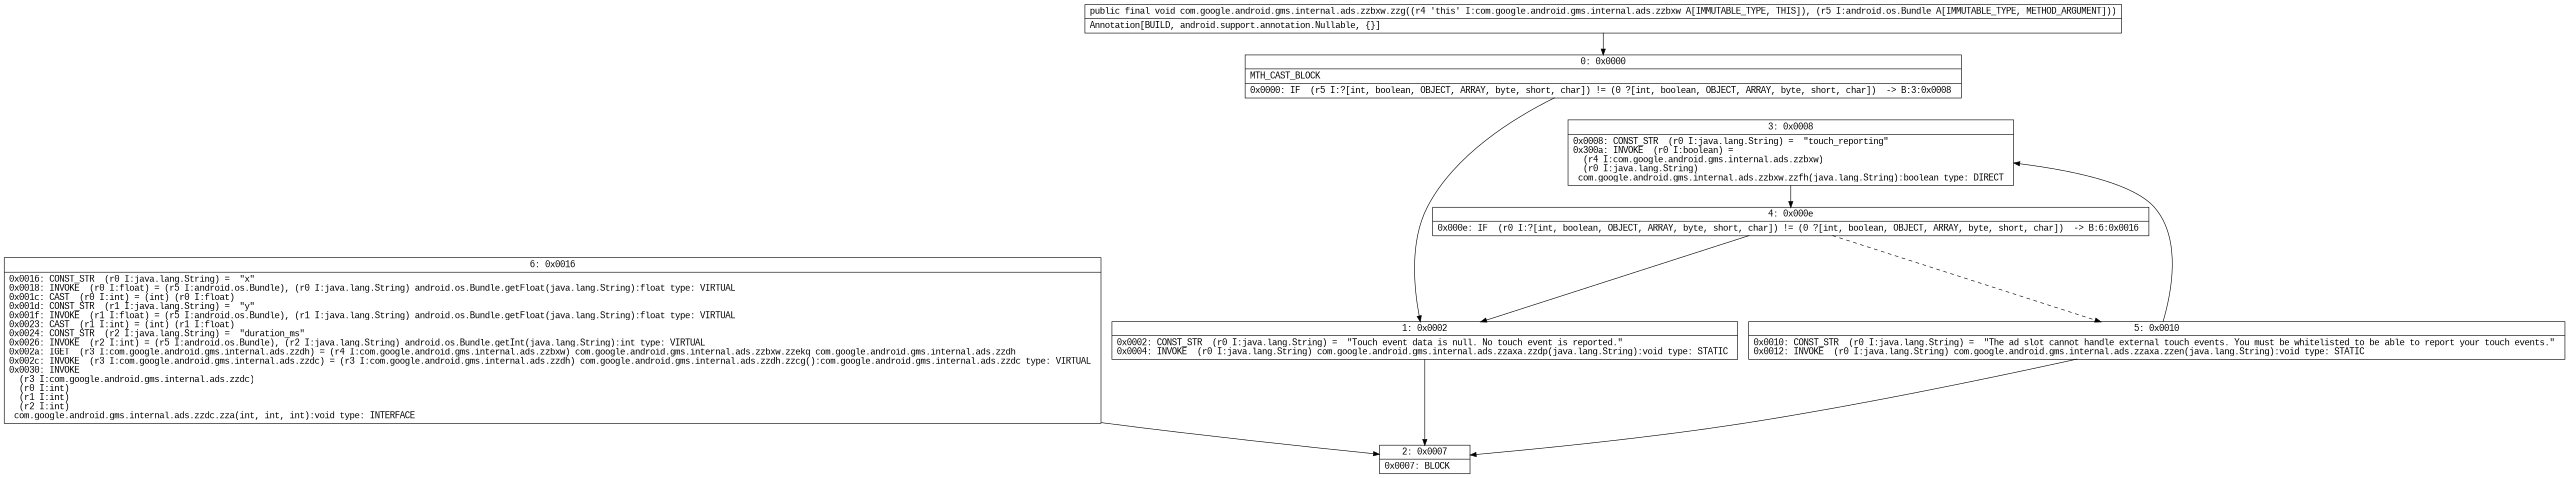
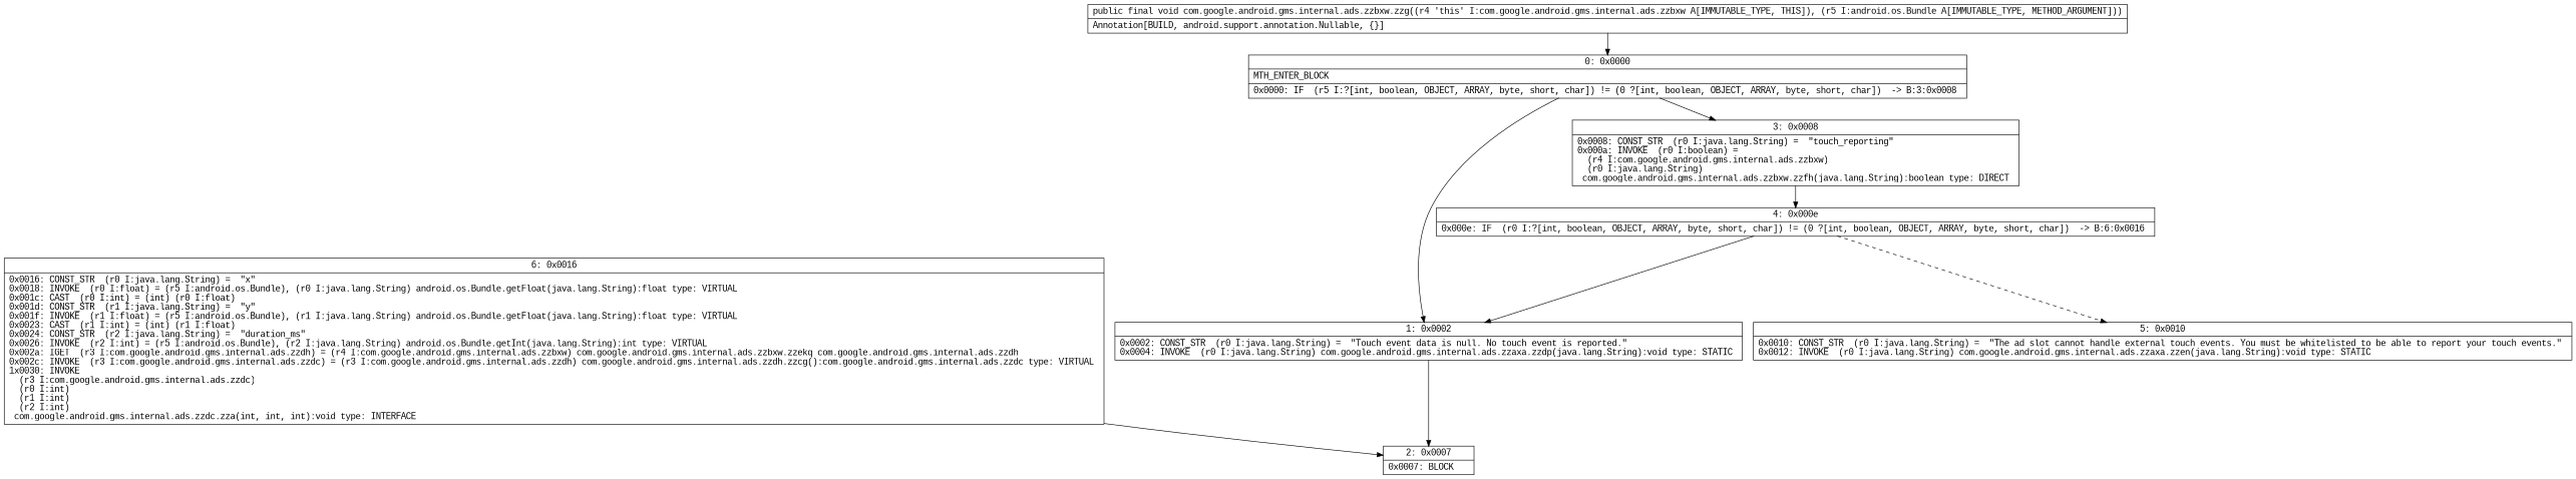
  digraph {
    fontname="Liberation Mono"
    node [fontname="Liberation Mono" shape=record]
    edge [fontname="Liberation Mono"]
-   n1 [label="{0\:\ 0x0000|MTH_CAST_BLOCK\l|0x0000: IF  (r5 I:?[int, boolean, OBJECT, ARRAY, byte, short, char]) != (0 ?[int, boolean, OBJECT, ARRAY, byte, short, char])  \-\> B:3:0x0008 \l}"]
+   n1 [label="{0\:\ 0x0000|MTH_ENTER_BLOCK\l|0x0000: IF  (r5 I:?[int, boolean, OBJECT, ARRAY, byte, short, char]) != (0 ?[int, boolean, OBJECT, ARRAY, byte, short, char])  \-\> B:3:0x0008 \l}"]
    n2 [label="{1\:\ 0x0002|0x0002: CONST_STR  (r0 I:java.lang.String) =  \"Touch event data is null. No touch event is reported.\" \l0x0004: INVOKE  (r0 I:java.lang.String) com.google.android.gms.internal.ads.zzaxa.zzdp(java.lang.String):void type: STATIC \l}"]
-   n3 [label="{3\:\ 0x0008|0x0008: CONST_STR  (r0 I:java.lang.String) =  \"touch_reporting\" \l0x300a: INVOKE  (r0 I:boolean) = \l  (r4 I:com.google.android.gms.internal.ads.zzbxw)\l  (r0 I:java.lang.String)\l com.google.android.gms.internal.ads.zzbxw.zzfh(java.lang.String):boolean type: DIRECT \l}"]
+   n3 [label="{3\:\ 0x0008|0x0008: CONST_STR  (r0 I:java.lang.String) =  \"touch_reporting\" \l0x000a: INVOKE  (r0 I:boolean) = \l  (r4 I:com.google.android.gms.internal.ads.zzbxw)\l  (r0 I:java.lang.String)\l com.google.android.gms.internal.ads.zzbxw.zzfh(java.lang.String):boolean type: DIRECT \l}"]
    n4 [label="{2\:\ 0x0007|0x0007: BLOCK   \l}"]
    n5 [label="{4\:\ 0x000e|0x000e: IF  (r0 I:?[int, boolean, OBJECT, ARRAY, byte, short, char]) != (0 ?[int, boolean, OBJECT, ARRAY, byte, short, char])  \-\> B:6:0x0016 \l}"]
    n6 [label="{5\:\ 0x0010|0x0010: CONST_STR  (r0 I:java.lang.String) =  \"The ad slot cannot handle external touch events. You must be whitelisted to be able to report your touch events.\" \l0x0012: INVOKE  (r0 I:java.lang.String) com.google.android.gms.internal.ads.zzaxa.zzen(java.lang.String):void type: STATIC \l}"]
-   n7 [label="{6\:\ 0x0016|0x0016: CONST_STR  (r0 I:java.lang.String) =  \"x\" \l0x0018: INVOKE  (r0 I:float) = (r5 I:android.os.Bundle), (r0 I:java.lang.String) android.os.Bundle.getFloat(java.lang.String):float type: VIRTUAL \l0x001c: CAST  (r0 I:int) = (int) (r0 I:float) \l0x001d: CONST_STR  (r1 I:java.lang.String) =  \"y\" \l0x001f: INVOKE  (r1 I:float) = (r5 I:android.os.Bundle), (r1 I:java.lang.String) android.os.Bundle.getFloat(java.lang.String):float type: VIRTUAL \l0x0023: CAST  (r1 I:int) = (int) (r1 I:float) \l0x0024: CONST_STR  (r2 I:java.lang.String) =  \"duration_ms\" \l0x0026: INVOKE  (r2 I:int) = (r5 I:android.os.Bundle), (r2 I:java.lang.String) android.os.Bundle.getInt(java.lang.String):int type: VIRTUAL \l0x002a: IGET  (r3 I:com.google.android.gms.internal.ads.zzdh) = (r4 I:com.google.android.gms.internal.ads.zzbxw) com.google.android.gms.internal.ads.zzbxw.zzekq com.google.android.gms.internal.ads.zzdh \l0x002c: INVOKE  (r3 I:com.google.android.gms.internal.ads.zzdc) = (r3 I:com.google.android.gms.internal.ads.zzdh) com.google.android.gms.internal.ads.zzdh.zzcg():com.google.android.gms.internal.ads.zzdc type: VIRTUAL \l0x0030: INVOKE  \l  (r3 I:com.google.android.gms.internal.ads.zzdc)\l  (r0 I:int)\l  (r1 I:int)\l  (r2 I:int)\l com.google.android.gms.internal.ads.zzdc.zza(int, int, int):void type: INTERFACE \l}"]
+   n7 [label="{6\:\ 0x0016|0x0016: CONST_STR  (r0 I:java.lang.String) =  \"x\" \l0x0018: INVOKE  (r0 I:float) = (r5 I:android.os.Bundle), (r0 I:java.lang.String) android.os.Bundle.getFloat(java.lang.String):float type: VIRTUAL \l0x001c: CAST  (r0 I:int) = (int) (r0 I:float) \l0x001d: CONST_STR  (r1 I:java.lang.String) =  \"y\" \l0x001f: INVOKE  (r1 I:float) = (r5 I:android.os.Bundle), (r1 I:java.lang.String) android.os.Bundle.getFloat(java.lang.String):float type: VIRTUAL \l0x0023: CAST  (r1 I:int) = (int) (r1 I:float) \l0x0024: CONST_STR  (r2 I:java.lang.String) =  \"duration_ms\" \l0x0026: INVOKE  (r2 I:int) = (r5 I:android.os.Bundle), (r2 I:java.lang.String) android.os.Bundle.getInt(java.lang.String):int type: VIRTUAL \l0x002a: IGET  (r3 I:com.google.android.gms.internal.ads.zzdh) = (r4 I:com.google.android.gms.internal.ads.zzbxw) com.google.android.gms.internal.ads.zzbxw.zzekq com.google.android.gms.internal.ads.zzdh \l0x002c: INVOKE  (r3 I:com.google.android.gms.internal.ads.zzdc) = (r3 I:com.google.android.gms.internal.ads.zzdh) com.google.android.gms.internal.ads.zzdh.zzcg():com.google.android.gms.internal.ads.zzdc type: VIRTUAL \l1x0030: INVOKE  \l  (r3 I:com.google.android.gms.internal.ads.zzdc)\l  (r0 I:int)\l  (r1 I:int)\l  (r2 I:int)\l com.google.android.gms.internal.ads.zzdc.zza(int, int, int):void type: INTERFACE \l}"]
    n8 [label="{public final void com.google.android.gms.internal.ads.zzbxw.zzg((r4 'this' I:com.google.android.gms.internal.ads.zzbxw A[IMMUTABLE_TYPE, THIS]), (r5 I:android.os.Bundle A[IMMUTABLE_TYPE, METHOD_ARGUMENT]))  | Annotation[BUILD, android.support.annotation.Nullable, \{\}]\l}"]
    n1 -> n2 [style=solid]
-   n6 -> n3
+   n1 -> n3
    n2 -> n4
    n3 -> n5
    n5 -> n2
    n5 -> n6 [style=dashed]
-   n6 -> n4
    n7 -> n4
    n8 -> n1
  }
